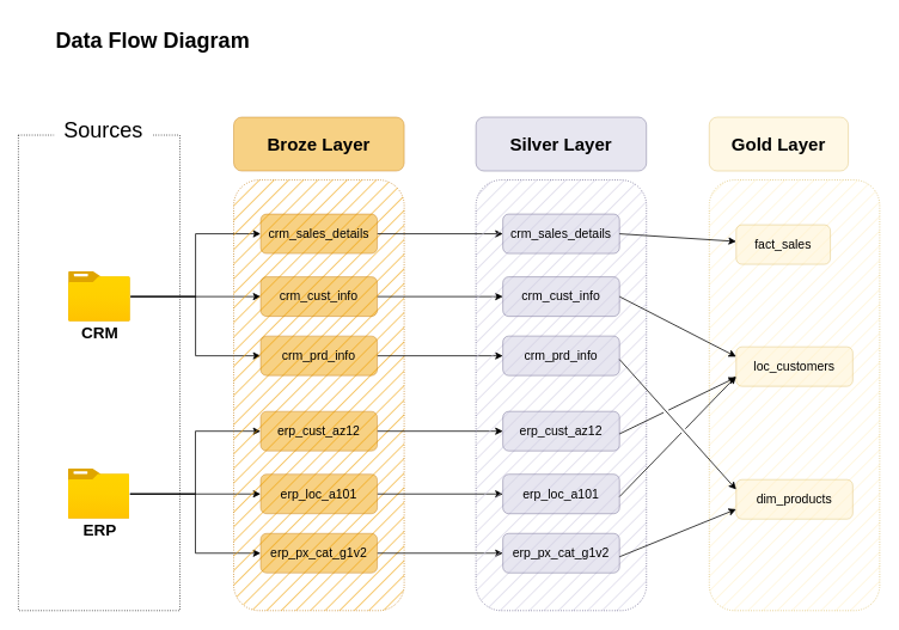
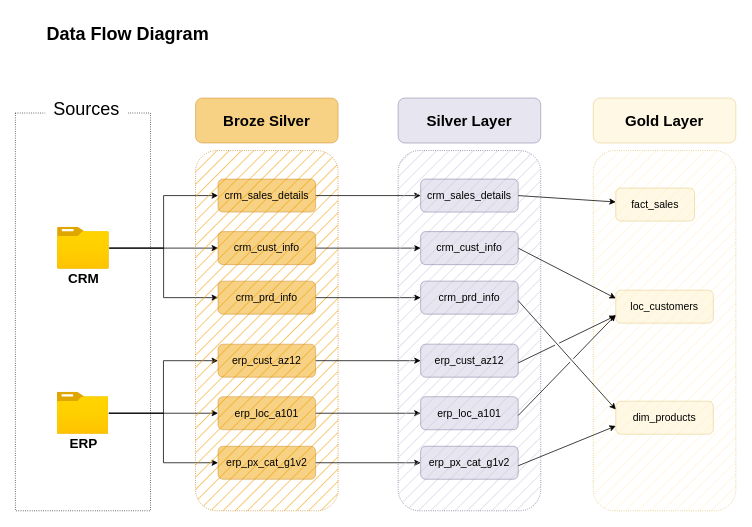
  <mxCell id="0" />
  <mxCell id="1" parent="0" />
  <mxCell id="2" value="Data Flow Diagram" style="text;html=1;align=center;verticalAlign=middle;whiteSpace=wrap;rounded=0;fontSize=24;fontStyle=1" vertex="1" parent="1"><mxGeometry x="20" width="300" height="50" as="geometry" y="20" /></mxCell>
  <mxCell id="3" value="" style="rounded=0;whiteSpace=wrap;html=1;fontColor=default;fillColor=none;dashed=1;dashPattern=1 2;" vertex="1" parent="1"><mxGeometry x="20" y="150" width="180" height="530" as="geometry" /></mxCell>
  <mxCell id="4" value="&lt;font style=&quot;font-size: 24px;&quot;&gt;Sources&lt;/font&gt;" style="text;html=1;align=center;verticalAlign=middle;whiteSpace=wrap;rounded=0;fillColor=default;" vertex="1" parent="1"><mxGeometry x="60" y="120" width="110" height="50" as="geometry" /></mxCell>
  <mxCell id="5" style="edgeStyle=orthogonalEdgeStyle;rounded=0;orthogonalLoop=1;jettySize=auto;html=1;entryX=0;entryY=0.5;entryDx=0;entryDy=0;" edge="1" parent="1" source="8" target="20"><mxGeometry relative="1" as="geometry" /></mxCell>
  <mxCell id="6" style="edgeStyle=orthogonalEdgeStyle;rounded=0;orthogonalLoop=1;jettySize=auto;html=1;entryX=0;entryY=0.5;entryDx=0;entryDy=0;" edge="1" parent="1" source="8" target="18"><mxGeometry relative="1" as="geometry" /></mxCell>
  <mxCell id="7" style="edgeStyle=orthogonalEdgeStyle;rounded=0;orthogonalLoop=1;jettySize=auto;html=1;entryX=0;entryY=0.5;entryDx=0;entryDy=0;" edge="1" parent="1" source="8" target="22"><mxGeometry relative="1" as="geometry" /></mxCell>
  <mxCell id="8" value="" style="image;aspect=fixed;html=1;points=[];align=center;fontSize=12;image=img/lib/azure2/general/Folder_Blank.svg;" vertex="1" parent="1"><mxGeometry x="76" y="302" width="69" height="56.0" as="geometry" /></mxCell>
  <mxCell id="9" value="&lt;b&gt;&lt;font style=&quot;font-size: 18px;&quot;&gt;CRM&lt;/font&gt;&lt;/b&gt;" style="text;html=1;align=center;verticalAlign=middle;whiteSpace=wrap;rounded=0;" vertex="1" parent="1"><mxGeometry x="80.5" y="356" width="60" height="30" as="geometry" /></mxCell>
  <mxCell id="10" style="edgeStyle=orthogonalEdgeStyle;rounded=0;orthogonalLoop=1;jettySize=auto;html=1;entryX=0;entryY=0.5;entryDx=0;entryDy=0;" edge="1" parent="1" source="13" target="26"><mxGeometry relative="1" as="geometry" /></mxCell>
  <mxCell id="11" style="edgeStyle=orthogonalEdgeStyle;rounded=0;orthogonalLoop=1;jettySize=auto;html=1;entryX=0;entryY=0.5;entryDx=0;entryDy=0;" edge="1" parent="1" source="13" target="24"><mxGeometry relative="1" as="geometry" /></mxCell>
  <mxCell id="12" style="edgeStyle=orthogonalEdgeStyle;rounded=0;orthogonalLoop=1;jettySize=auto;html=1;entryX=0;entryY=0.5;entryDx=0;entryDy=0;" edge="1" parent="1" source="13" target="28"><mxGeometry relative="1" as="geometry" /></mxCell>
  <mxCell id="13" value="" style="image;aspect=fixed;html=1;points=[];align=center;fontSize=12;image=img/lib/azure2/general/Folder_Blank.svg;" vertex="1" parent="1"><mxGeometry x="75.5" y="522" width="69" height="56.0" as="geometry" /></mxCell>
  <mxCell id="14" value="&lt;b&gt;&lt;font style=&quot;font-size: 18px;&quot;&gt;ERP&lt;/font&gt;&lt;/b&gt;" style="text;html=1;align=center;verticalAlign=middle;whiteSpace=wrap;rounded=0;" vertex="1" parent="1"><mxGeometry x="80.5" y="576" width="60" height="30" as="geometry" /></mxCell>
  <mxCell id="15" value="" style="rounded=1;whiteSpace=wrap;html=1;fontColor=#000000;fillColor=#f0a30a;dashed=1;dashPattern=1 2;strokeColor=#BD7000;fillStyle=hatch;" vertex="1" parent="1"><mxGeometry x="260" y="200" width="190" height="480" as="geometry" /></mxCell>
- <mxCell id="16" value="Broze Layer" style="rounded=1;whiteSpace=wrap;html=1;fontSize=20;fillColor=#f0a30a;fontColor=#000000;strokeColor=#BD7000;gradientColor=none;opacity=50;fontStyle=1" vertex="1" parent="1"><mxGeometry x="260" y="130" width="190" height="60" as="geometry" /></mxCell>
+ <mxCell id="16" value="Broze Silver" style="rounded=1;whiteSpace=wrap;html=1;fontSize=20;fillColor=#f0a30a;fontColor=#000000;strokeColor=#BD7000;gradientColor=none;opacity=50;fontStyle=1" vertex="1" parent="1"><mxGeometry x="260" y="130" width="190" height="60" as="geometry" /></mxCell>
  <mxCell id="17" style="edgeStyle=orthogonalEdgeStyle;rounded=0;orthogonalLoop=1;jettySize=auto;html=1;" edge="1" parent="1" source="18" target="31"><mxGeometry relative="1" as="geometry" /></mxCell>
  <mxCell id="18" value="crm_sales_details" style="rounded=1;whiteSpace=wrap;html=1;fontSize=14;fillColor=#f0a30a;fontColor=#000000;strokeColor=#BD7000;gradientColor=none;opacity=50;" vertex="1" parent="1"><mxGeometry x="290" y="238" width="130" height="44" as="geometry" /></mxCell>
  <mxCell id="19" style="edgeStyle=orthogonalEdgeStyle;rounded=0;orthogonalLoop=1;jettySize=auto;html=1;entryX=0;entryY=0.5;entryDx=0;entryDy=0;" edge="1" parent="1" source="20" target="32"><mxGeometry relative="1" as="geometry" /></mxCell>
  <mxCell id="20" value="crm_cust_info" style="rounded=1;whiteSpace=wrap;html=1;fontSize=14;fillColor=#f0a30a;fontColor=#000000;strokeColor=#BD7000;gradientColor=none;opacity=50;" vertex="1" parent="1"><mxGeometry x="290" y="308" width="130" height="44" as="geometry" /></mxCell>
  <mxCell id="21" style="edgeStyle=orthogonalEdgeStyle;rounded=0;orthogonalLoop=1;jettySize=auto;html=1;" edge="1" parent="1" source="22" target="33"><mxGeometry relative="1" as="geometry" /></mxCell>
  <mxCell id="22" value="crm_prd_info" style="rounded=1;whiteSpace=wrap;html=1;fontSize=14;fillColor=#f0a30a;fontColor=#000000;strokeColor=#BD7000;gradientColor=none;opacity=50;" vertex="1" parent="1"><mxGeometry x="290" y="374" width="130" height="44" as="geometry" /></mxCell>
  <mxCell id="23" style="edgeStyle=orthogonalEdgeStyle;rounded=0;orthogonalLoop=1;jettySize=auto;html=1;" edge="1" parent="1" source="24" target="34"><mxGeometry relative="1" as="geometry" /></mxCell>
  <mxCell id="24" value="erp_cust_az12" style="rounded=1;whiteSpace=wrap;html=1;fontSize=14;fillColor=#f0a30a;fontColor=#000000;strokeColor=#BD7000;gradientColor=none;opacity=50;" vertex="1" parent="1"><mxGeometry x="290" y="458" width="130" height="44" as="geometry" /></mxCell>
  <mxCell id="25" style="edgeStyle=orthogonalEdgeStyle;rounded=0;orthogonalLoop=1;jettySize=auto;html=1;" edge="1" parent="1" source="26" target="35"><mxGeometry relative="1" as="geometry" /></mxCell>
  <mxCell id="26" value="erp_loc_a101" style="rounded=1;whiteSpace=wrap;html=1;fontSize=14;fillColor=#f0a30a;fontColor=#000000;strokeColor=#BD7000;gradientColor=none;opacity=50;" vertex="1" parent="1"><mxGeometry x="290" y="528" width="130" height="44" as="geometry" /></mxCell>
  <mxCell id="27" style="edgeStyle=orthogonalEdgeStyle;rounded=0;orthogonalLoop=1;jettySize=auto;html=1;" edge="1" parent="1" source="28" target="36"><mxGeometry relative="1" as="geometry" /></mxCell>
  <mxCell id="28" value="erp_px_cat_g1v2" style="rounded=1;whiteSpace=wrap;html=1;fontSize=14;fillColor=#f0a30a;fontColor=#000000;strokeColor=#BD7000;gradientColor=none;opacity=50;" vertex="1" parent="1"><mxGeometry x="290" y="594" width="130" height="44" as="geometry" /></mxCell>
  <mxCell id="29" value="" style="rounded=1;whiteSpace=wrap;html=1;fillColor=#d0cee2;dashed=1;dashPattern=1 2;strokeColor=#56517e;fillStyle=hatch;" vertex="1" parent="1"><mxGeometry x="530" y="200" width="190" height="480" as="geometry" /></mxCell>
  <mxCell id="30" value="Silver Layer" style="rounded=1;whiteSpace=wrap;html=1;fontSize=20;fillColor=#d0cee2;strokeColor=#56517e;opacity=50;fontStyle=1" vertex="1" parent="1"><mxGeometry x="530" y="130" width="190" height="60" as="geometry" /></mxCell>
  <mxCell id="31" value="crm_sales_details" style="rounded=1;whiteSpace=wrap;html=1;fontSize=14;fillColor=#d0cee2;strokeColor=#56517e;opacity=50;" vertex="1" parent="1"><mxGeometry x="560" y="238" width="130" height="44" as="geometry" /></mxCell>
  <mxCell id="32" value="crm_cust_info" style="rounded=1;whiteSpace=wrap;html=1;fontSize=14;fillColor=#d0cee2;strokeColor=#56517e;opacity=50;" vertex="1" parent="1"><mxGeometry x="560" y="308" width="130" height="44" as="geometry" /></mxCell>
  <mxCell id="33" value="crm_prd_info" style="rounded=1;whiteSpace=wrap;html=1;fontSize=14;fillColor=#d0cee2;strokeColor=#56517e;opacity=50;" vertex="1" parent="1"><mxGeometry x="560" y="374" width="130" height="44" as="geometry" /></mxCell>
  <mxCell id="34" value="erp_cust_az12" style="rounded=1;whiteSpace=wrap;html=1;fontSize=14;fillColor=#d0cee2;strokeColor=#56517e;opacity=50;" vertex="1" parent="1"><mxGeometry x="560" y="458" width="130" height="44" as="geometry" /></mxCell>
  <mxCell id="35" value="erp_loc_a101" style="rounded=1;whiteSpace=wrap;html=1;fontSize=14;fillColor=#d0cee2;strokeColor=#56517e;opacity=50;" vertex="1" parent="1"><mxGeometry x="560" y="528" width="130" height="44" as="geometry" /></mxCell>
  <mxCell id="36" value="erp_px_cat_g1v2" style="rounded=1;whiteSpace=wrap;html=1;fontSize=14;fillColor=#d0cee2;strokeColor=#56517e;opacity=50;" vertex="1" parent="1"><mxGeometry x="560" y="594" width="130" height="44" as="geometry" /></mxCell>
  <mxCell id="37" value="" style="rounded=1;whiteSpace=wrap;html=1;fillColor=#fff2cc;dashed=1;dashPattern=1 2;strokeColor=#d6b656;fillStyle=hatch;gradientColor=none;shadow=0;glass=0;" vertex="1" parent="1"><mxGeometry x="790" y="200" width="190" height="480" as="geometry" /></mxCell>
- <mxCell id="38" value="Gold Layer" style="rounded=1;whiteSpace=wrap;html=1;fontSize=20;fillColor=#fff2cc;strokeColor=#d6b656;opacity=50;gradientColor=none;fontStyle=1;fillStyle=solid;" vertex="1" parent="1"><mxGeometry x="790" y="130" width="155" height="60" as="geometry" /></mxCell>
+ <mxCell id="38" value="Gold Layer" style="rounded=1;whiteSpace=wrap;html=1;fontSize=20;fillColor=#fff2cc;strokeColor=#d6b656;opacity=50;gradientColor=none;fontStyle=1;fillStyle=solid;" vertex="1" parent="1"><mxGeometry x="790" y="130" width="190" height="60" as="geometry" /></mxCell>
  <mxCell id="39" value="fact_sales" style="rounded=1;whiteSpace=wrap;html=1;fontSize=14;fillColor=#fff2cc;strokeColor=#d6b656;opacity=50;gradientColor=none;fillStyle=solid;" vertex="1" parent="1"><mxGeometry x="820" y="250" width="105" height="44" as="geometry" /></mxCell>
  <mxCell id="40" value="loc_customers" style="rounded=1;whiteSpace=wrap;html=1;fontSize=14;fillColor=#fff2cc;strokeColor=#d6b656;opacity=50;gradientColor=none;fillStyle=solid;" vertex="1" parent="1"><mxGeometry x="820" y="386" width="130" height="44" as="geometry" /></mxCell>
  <mxCell id="41" value="dim_products" style="rounded=1;whiteSpace=wrap;html=1;fontSize=14;fillColor=#fff2cc;strokeColor=#d6b656;opacity=50;gradientColor=none;fillStyle=solid;" vertex="1" parent="1"><mxGeometry x="820" y="534" width="130" height="44" as="geometry" /></mxCell>
  <mxCell id="42" value="" style="endArrow=classic;html=1;rounded=0;exitX=1;exitY=0.5;exitDx=0;exitDy=0;" edge="1" parent="1" source="31" target="39"><mxGeometry width="50" height="50" relative="1" as="geometry"><mxPoint x="740" y="358" as="sourcePoint" /><mxPoint x="790" y="308" as="targetPoint" /></mxGeometry></mxCell>
  <mxCell id="43" value="" style="endArrow=classic;html=1;rounded=0;exitX=1;exitY=0.5;exitDx=0;exitDy=0;entryX=0;entryY=0.25;entryDx=0;entryDy=0;jumpStyle=gap;" edge="1" parent="1" target="40"><mxGeometry width="50" height="50" relative="1" as="geometry"><mxPoint x="690" y="330" as="sourcePoint" /><mxPoint x="820" y="338" as="targetPoint" /></mxGeometry></mxCell>
  <mxCell id="44" value="" style="endArrow=classic;html=1;rounded=0;exitX=1;exitY=0.5;exitDx=0;exitDy=0;entryX=0;entryY=0.25;entryDx=0;entryDy=0;jumpStyle=gap;" edge="1" parent="1" target="41"><mxGeometry width="50" height="50" relative="1" as="geometry"><mxPoint x="690" y="400" as="sourcePoint" /><mxPoint x="830" y="470" as="targetPoint" /></mxGeometry></mxCell>
  <mxCell id="45" value="" style="endArrow=classic;html=1;rounded=0;exitX=1;exitY=0.5;exitDx=0;exitDy=0;entryX=0;entryY=0.75;entryDx=0;entryDy=0;jumpStyle=gap;" edge="1" parent="1" target="41"><mxGeometry width="50" height="50" relative="1" as="geometry"><mxPoint x="690" y="620" as="sourcePoint" /><mxPoint x="820" y="765" as="targetPoint" /></mxGeometry></mxCell>
  <mxCell id="46" value="" style="endArrow=classic;html=1;rounded=0;exitX=1;exitY=0.5;exitDx=0;exitDy=0;entryX=0;entryY=0.75;entryDx=0;entryDy=0;jumpStyle=gap;" edge="1" parent="1" target="40"><mxGeometry width="50" height="50" relative="1" as="geometry"><mxPoint x="690" y="553" as="sourcePoint" /><mxPoint x="820" y="500" as="targetPoint" /></mxGeometry></mxCell>
  <mxCell id="47" value="" style="endArrow=classic;html=1;rounded=0;exitX=1;exitY=0.5;exitDx=0;exitDy=0;jumpStyle=gap;" edge="1" parent="1"><mxGeometry width="50" height="50" relative="1" as="geometry"><mxPoint x="690" y="483" as="sourcePoint" /><mxPoint x="820" y="420" as="targetPoint" /></mxGeometry></mxCell>
